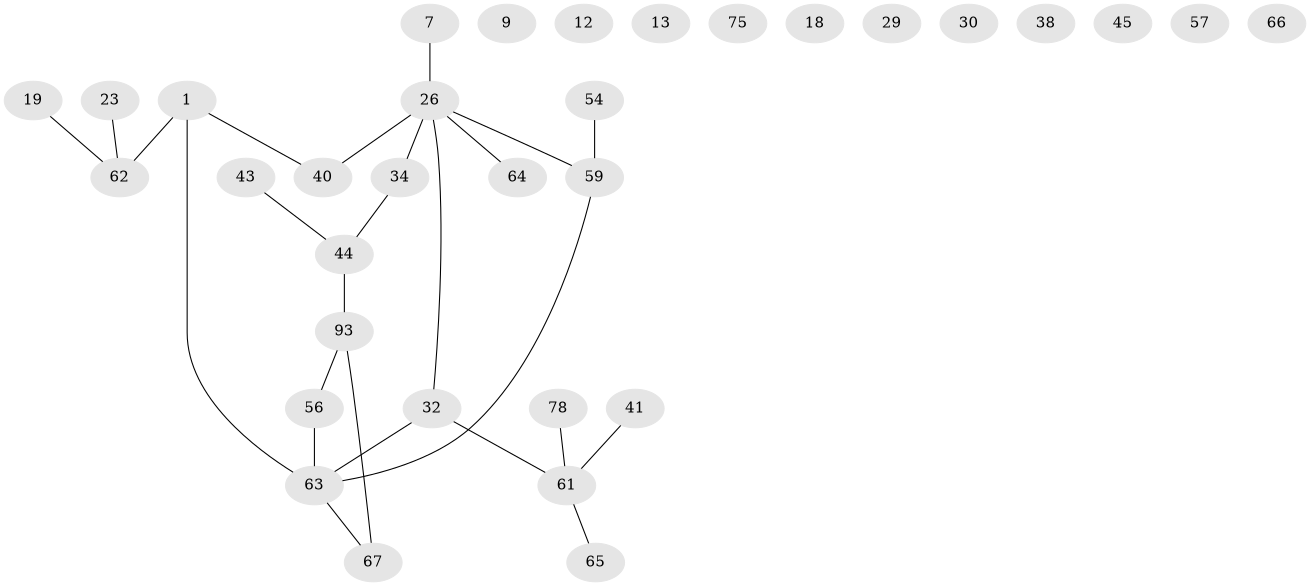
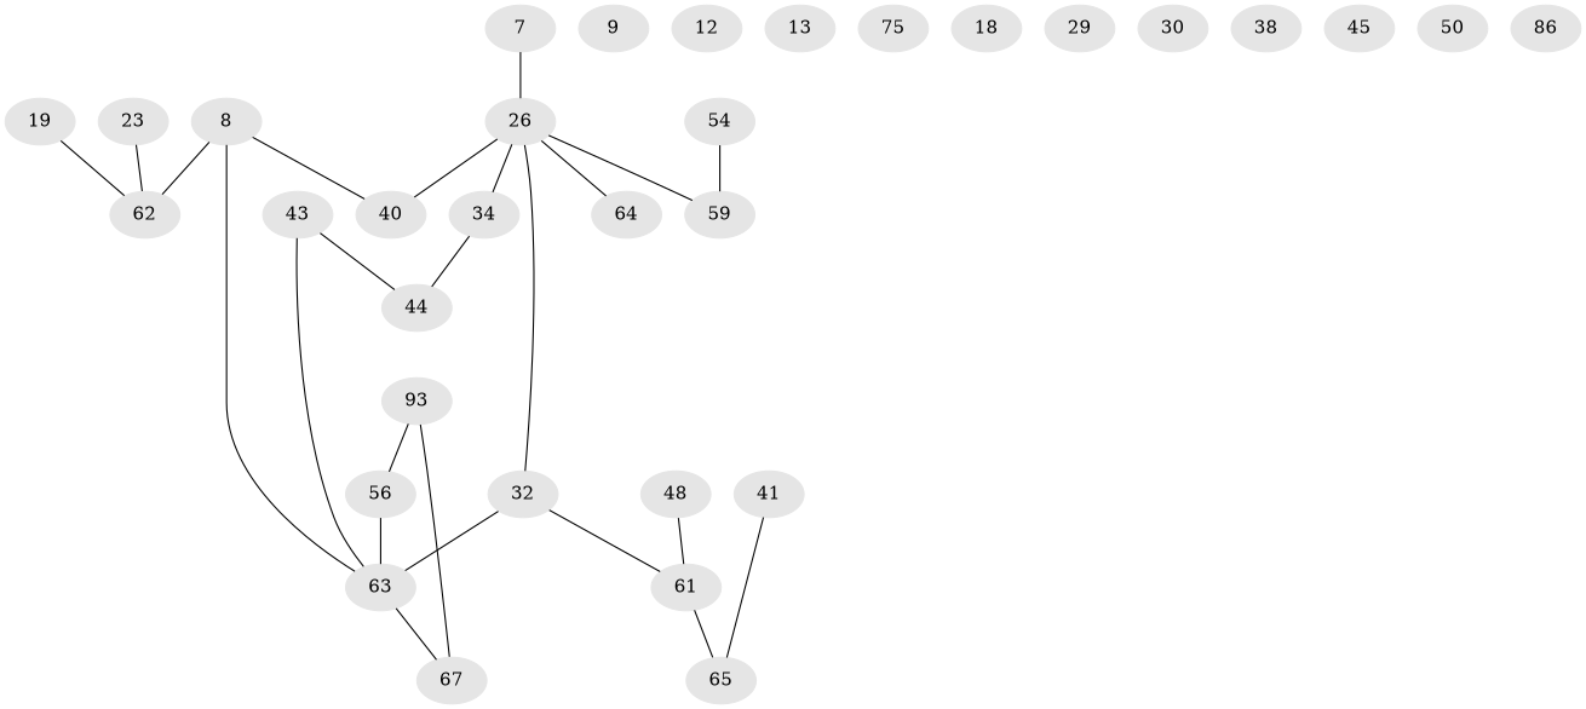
  graph {
    node [color=gray90 style=filled]
-   1
+   1 [label=8]
    40
    62 [super="+57"]
    63 [super="+51+58+42"]
    67 [super="+47"]
    26 [super="+20+25+2"]
    34 [super="+4"]
    59 [super="+39"]
    64
    32 [super="+21"]
    7
    9
    12
    13
    n15 [label=75]
    18
    19
    23
    44
    61 [super="+60"]
    65 [super="+10"]
    29
    30
    n24 [label=93]
    38
    41
    43 [super="+22+37"]
    56 [super="+27+5"]
    45
-   48 [label=78]
-   50 [label=57]
+   48
+   50
    54 [super="+52"]
-   66
+   66 [label=86]
    1 -- 40
    1 -- 62 [weight=2]
    1 -- 63 [weight=2]
    63 -- 67
    26 -- 40 [weight=2]
    26 -- 34
    26 -- 59
    26 -- 64
    26 -- 32
    34 -- 44
-   59 -- 63
+   43 -- 63
    32 -- 63 [weight=3]
    32 -- 61
    7 -- 26
    19 -- 62
    23 -- 62
-   44 -- n24
    61 -- 65
    n24 -- 67 [weight=2]
    n24 -- 56 [weight=2]
-   41 -- 61
+   41 -- 65
    43 -- 44
    56 -- 63
    48 -- 61
    54 -- 59
  }
